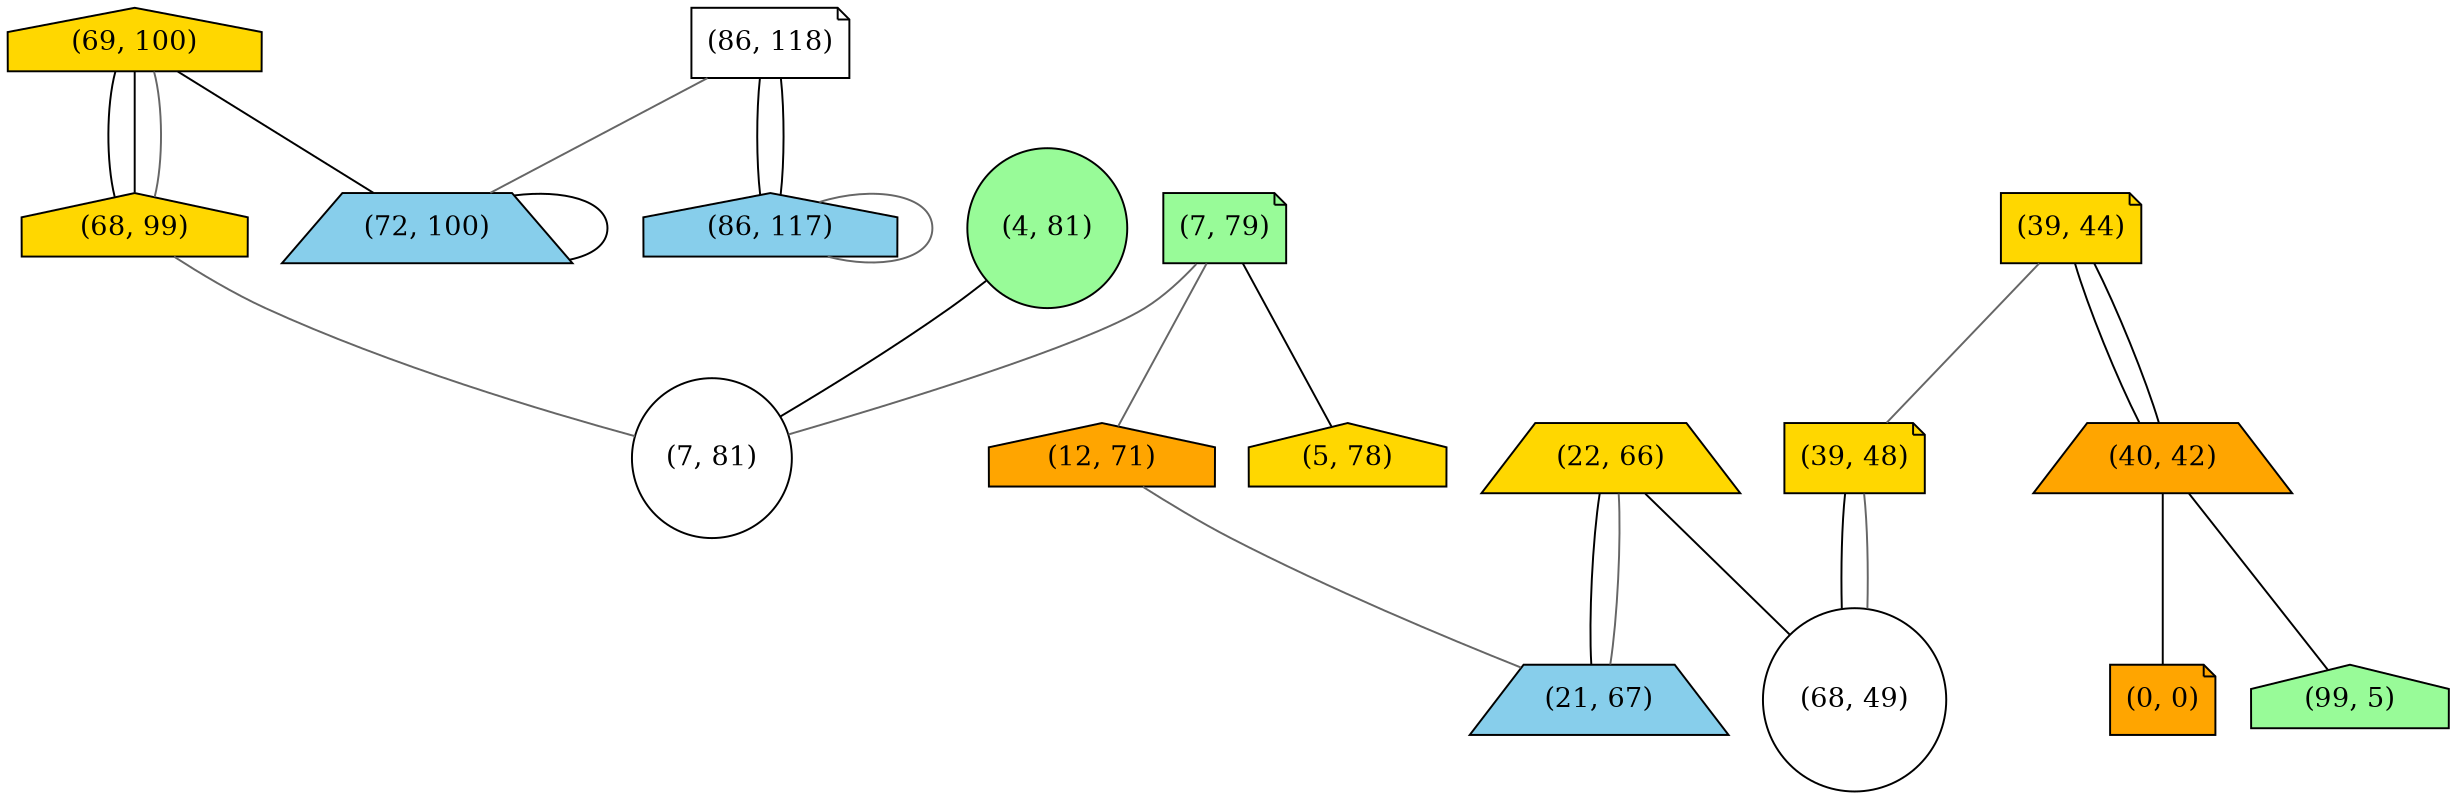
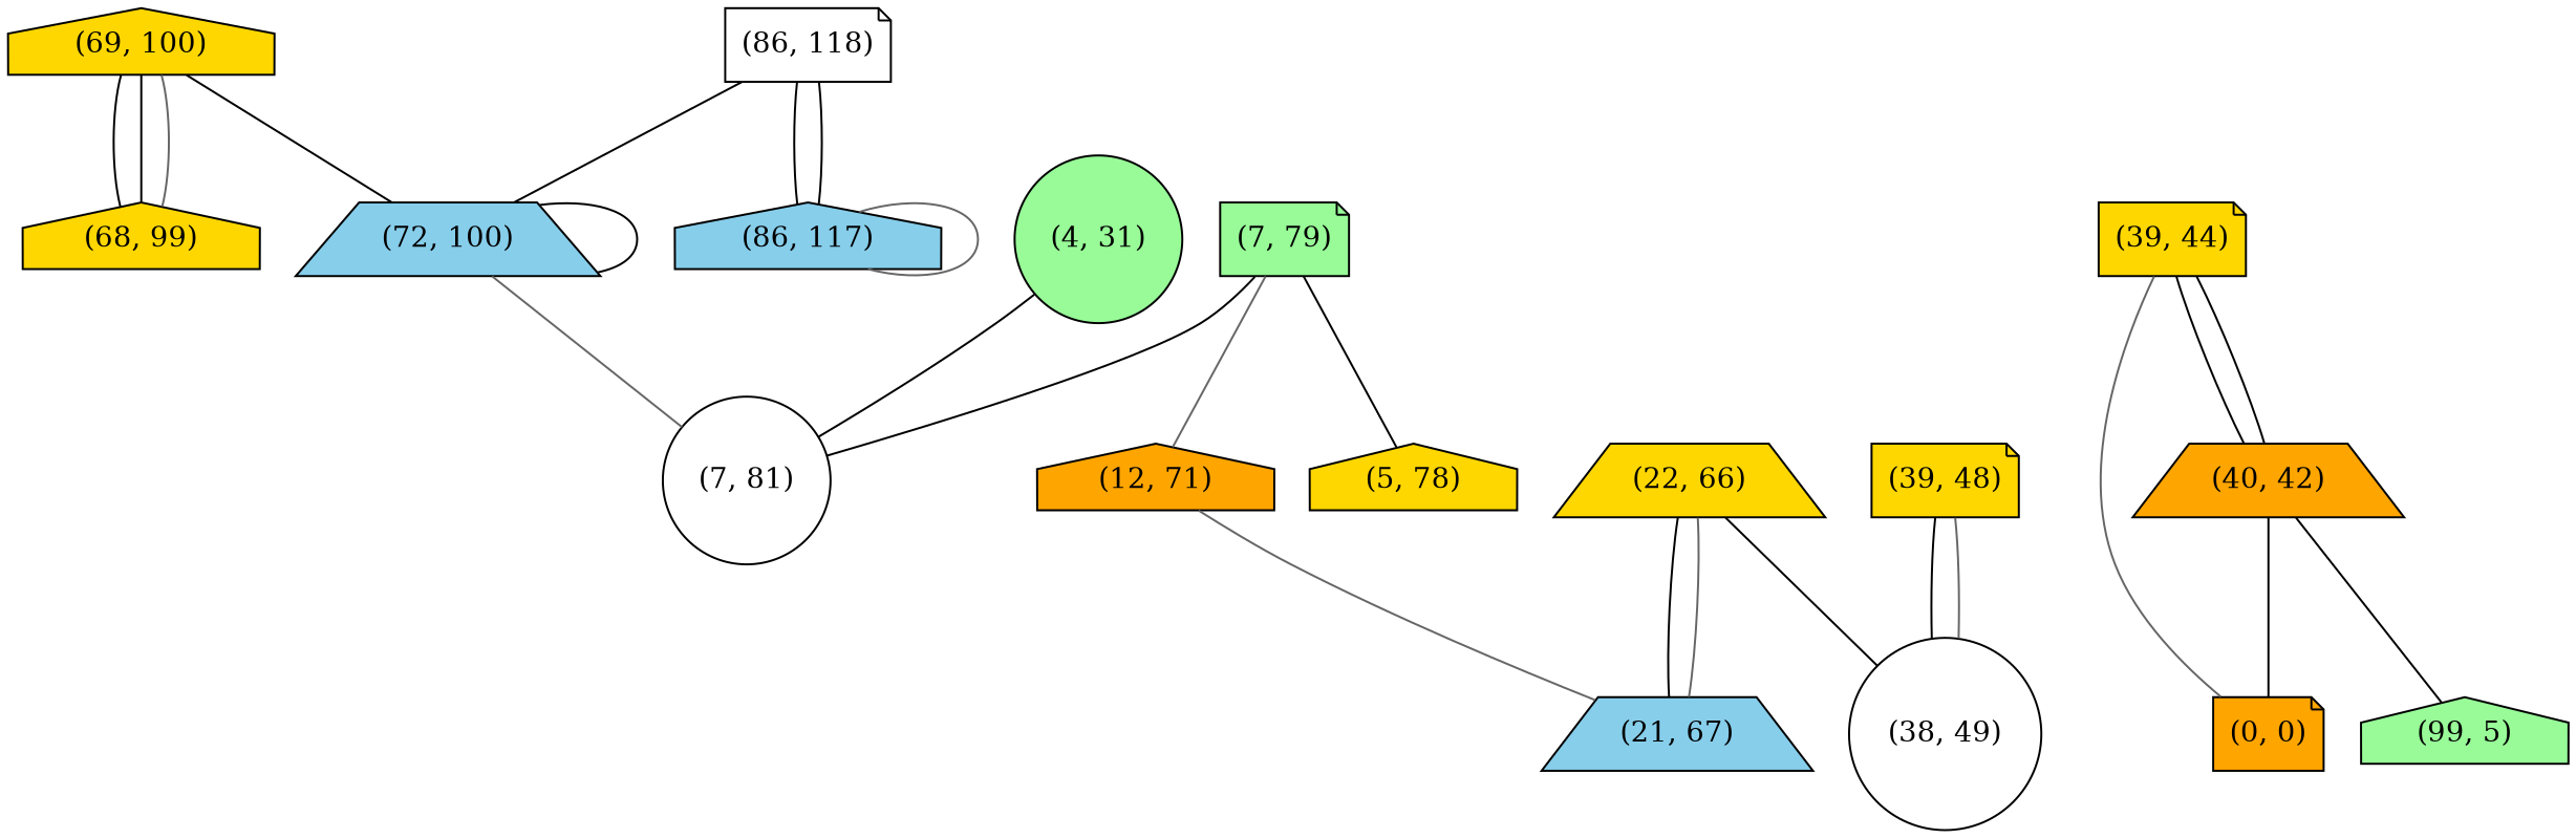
  graph {
    node [fillcolor=gold shape=house style=filled]
    edge [color=black weight=1]
    "(69, 100)"
    "(68, 99)"
    "(72, 100)" [fillcolor=skyblue shape=trapezium]
    "(7, 81)" [fillcolor=white shape=circle]
    "(22, 66)" [shape=trapezium]
    "(21, 67)" [fillcolor=skyblue shape=trapezium]
-   "(38, 49)" [fillcolor=white shape=circle label="(68, 49)"]
+   "(38, 49)" [fillcolor=white shape=circle]
    "(7, 79)" [fillcolor=palegreen shape=note]
    "(12, 71)" [fillcolor=orange]
    "(5, 78)"
    "(86, 118)" [fillcolor=white shape=note]
    "(86, 117)" [fillcolor=skyblue]
    "(39, 44)" [shape=note]
    "(40, 42)" [fillcolor=orange shape=trapezium]
    "(39, 48)" [shape=note]
    "(0, 0)" [fillcolor=orange shape=note]
    "(99, 5)" [fillcolor=palegreen]
-   "(4, 81)" [fillcolor=palegreen shape=circle]
+   "(4, 81)" [fillcolor=palegreen shape=circle label="(4, 31)"]
    "(69, 100)" -- "(68, 99)"
    "(69, 100)" -- "(68, 99)"
    "(69, 100)" -- "(68, 99)" [color=gray40]
    "(69, 100)" -- "(72, 100)"
-   "(68, 99)" -- "(7, 81)" [color=gray40]
+   "(72, 100)" -- "(7, 81)" [color=gray40]
    "(72, 100)" -- "(72, 100)" [weight=2]
    "(22, 66)" -- "(21, 67)"
    "(22, 66)" -- "(21, 67)" [color=gray40]
    "(22, 66)" -- "(38, 49)"
-   "(7, 79)" -- "(7, 81)" [color=gray40]
+   "(7, 79)" -- "(7, 81)"
    "(7, 79)" -- "(12, 71)" [color=gray40]
    "(7, 79)" -- "(5, 78)"
    "(12, 71)" -- "(21, 67)" [color=gray40]
-   "(86, 118)" -- "(72, 100)" [color=gray40]
+   "(86, 118)" -- "(72, 100)"
    "(86, 118)" -- "(86, 117)"
    "(86, 118)" -- "(86, 117)"
    "(86, 117)" -- "(86, 117)" [color=gray40 weight=2]
    "(39, 44)" -- "(40, 42)"
    "(39, 44)" -- "(40, 42)"
-   "(39, 44)" -- "(39, 48)" [color=gray40]
+   "(39, 44)" -- "(0, 0)" [color=gray40]
    "(40, 42)" -- "(0, 0)" [weight=4]
    "(40, 42)" -- "(99, 5)"
    "(39, 48)" -- "(38, 49)"
    "(39, 48)" -- "(38, 49)" [color=gray40]
    "(4, 81)" -- "(7, 81)"
  }
